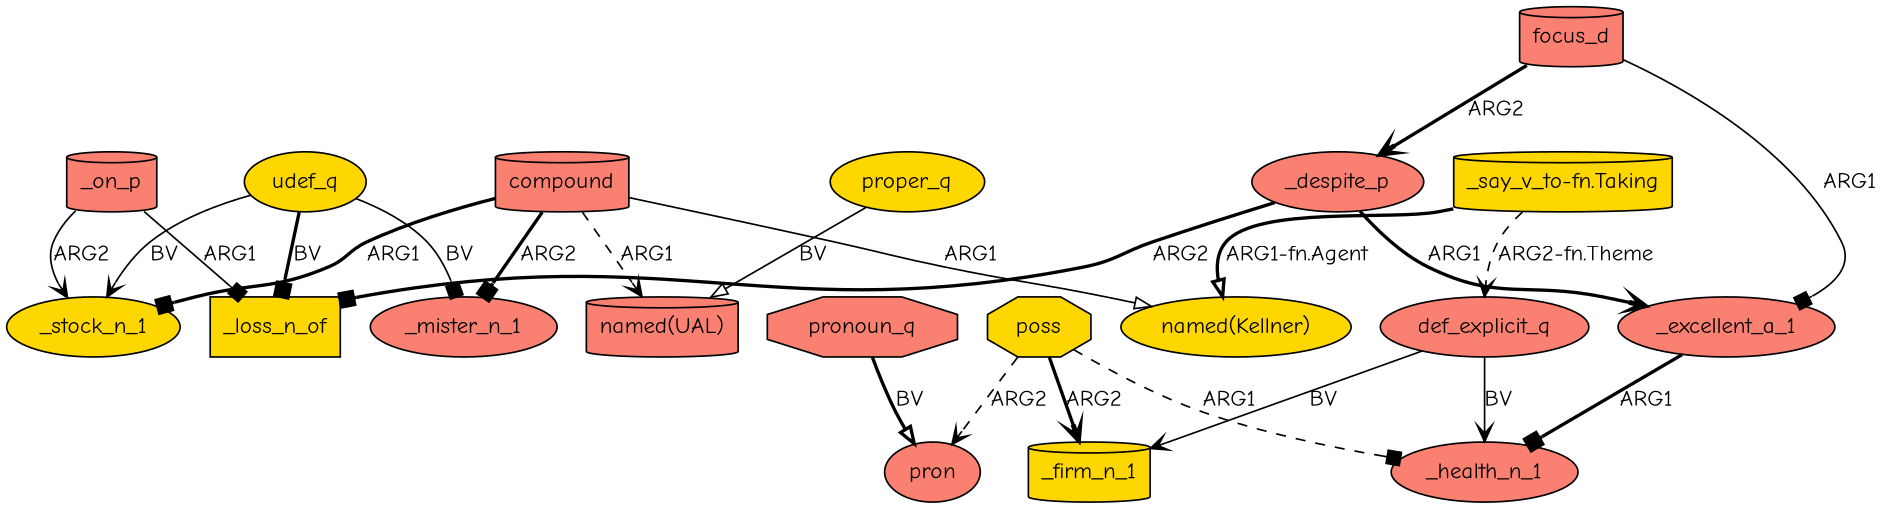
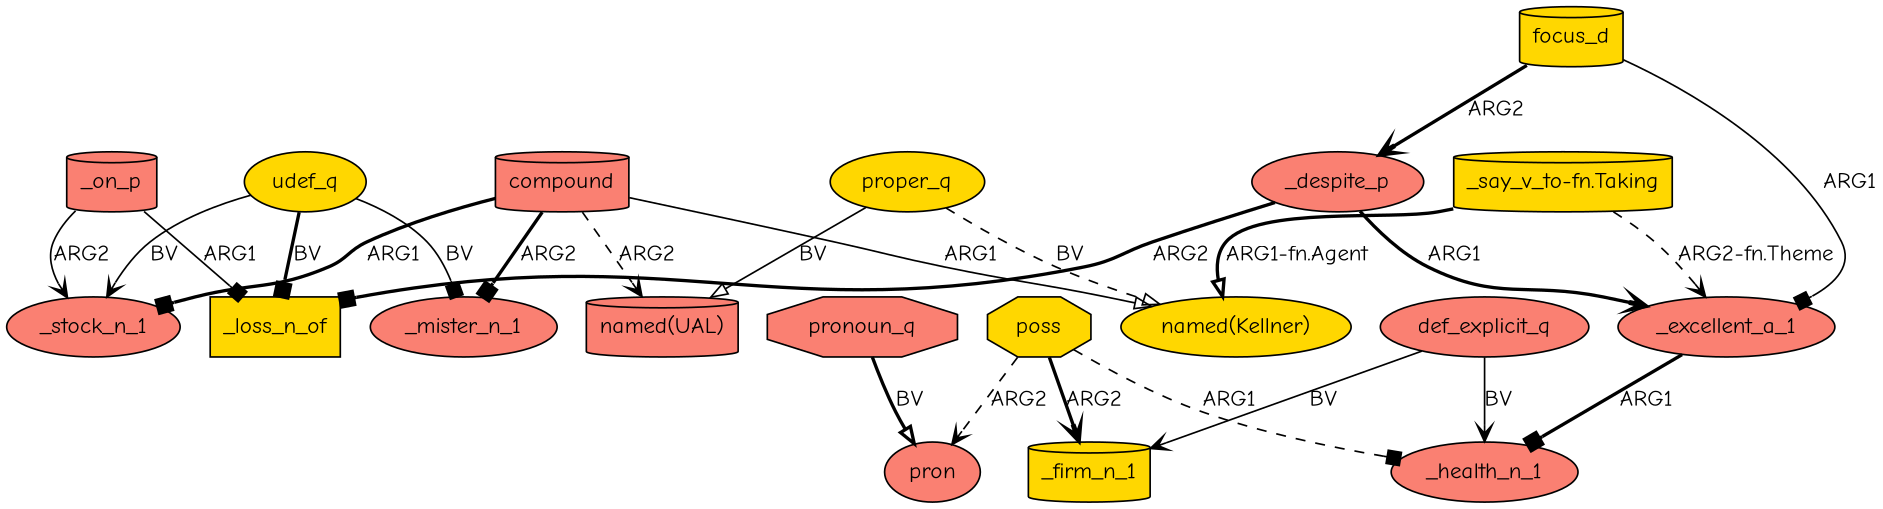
  digraph {
    fontname="Comic Neue"
    node [fillcolor=salmon fontname="Comic Neue" shape=ellipse style=filled]
    edge [arrowhead=vee fontname="Comic Neue" style=bold]
    compound [shape=cylinder]
    _mister_n_1
-   _stock_n_1 [fillcolor=gold]
+   _stock_n_1
    "named(UAL)" [shape=cylinder]
    "named(Kellner)" [fillcolor=gold]
    _on_p [shape=cylinder]
    _loss_n_of [fillcolor=gold shape=box]
    _excellent_a_1
    _health_n_1
    _despite_p
    def_explicit_q
    _firm_n_1 [fillcolor=gold shape=cylinder]
    udef_q [fillcolor=gold]
    proper_q [fillcolor=gold]
    pronoun_q [shape=octagon]
    pron
-   focus_d [shape=cylinder]
+   focus_d [fillcolor=gold shape=cylinder]
    poss [fillcolor=gold shape=octagon]
    "_say_v_to-fn.Taking" [fillcolor=gold shape=cylinder]
    compound -> _mister_n_1 [arrowhead=box label=ARG2]
    compound -> _stock_n_1 [arrowhead=box label=ARG1]
-   compound -> "named(UAL)" [label=ARG1 style=dashed]
+   compound -> "named(UAL)" [label=ARG2 style=dashed]
    compound -> "named(Kellner)" [arrowhead=onormal label=ARG1 style=solid]
    _on_p -> _stock_n_1 [label=ARG2 style=solid]
    _on_p -> _loss_n_of [arrowhead=box label=ARG1 style=solid]
    _excellent_a_1 -> _health_n_1 [arrowhead=box label=ARG1]
    _despite_p -> _loss_n_of [arrowhead=box label=ARG2]
    _despite_p -> _excellent_a_1 [label=ARG1]
    def_explicit_q -> _health_n_1 [label=BV style=solid]
    def_explicit_q -> _firm_n_1 [label=BV style=solid]
    udef_q -> _mister_n_1 [arrowhead=box label=BV style=solid]
    udef_q -> _stock_n_1 [label=BV style=solid]
    udef_q -> _loss_n_of [arrowhead=box label=BV]
    proper_q -> "named(UAL)" [arrowhead=onormal label=BV style=solid]
+   proper_q -> "named(Kellner)" [arrowhead=onormal label=BV style=dashed]
    pronoun_q -> pron [arrowhead=onormal label=BV]
    focus_d -> _excellent_a_1 [arrowhead=box label=ARG1 style=solid]
    focus_d -> _despite_p [label=ARG2]
    poss -> _health_n_1 [arrowhead=box label=ARG1 style=dashed]
    poss -> _firm_n_1 [label=ARG2]
    poss -> pron [label=ARG2 style=dashed]
    "_say_v_to-fn.Taking" -> "named(Kellner)" [arrowhead=onormal label="ARG1-fn.Agent"]
-   "_say_v_to-fn.Taking" -> def_explicit_q [label="ARG2-fn.Theme" style=dashed]
+   "_say_v_to-fn.Taking" -> _excellent_a_1 [label="ARG2-fn.Theme" style=dashed]
  }
